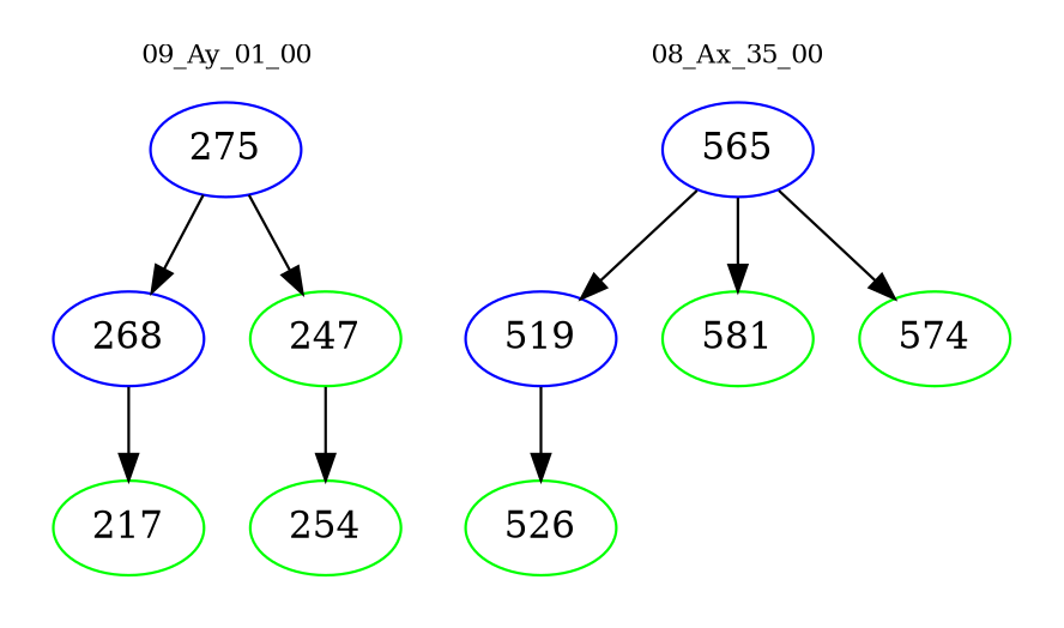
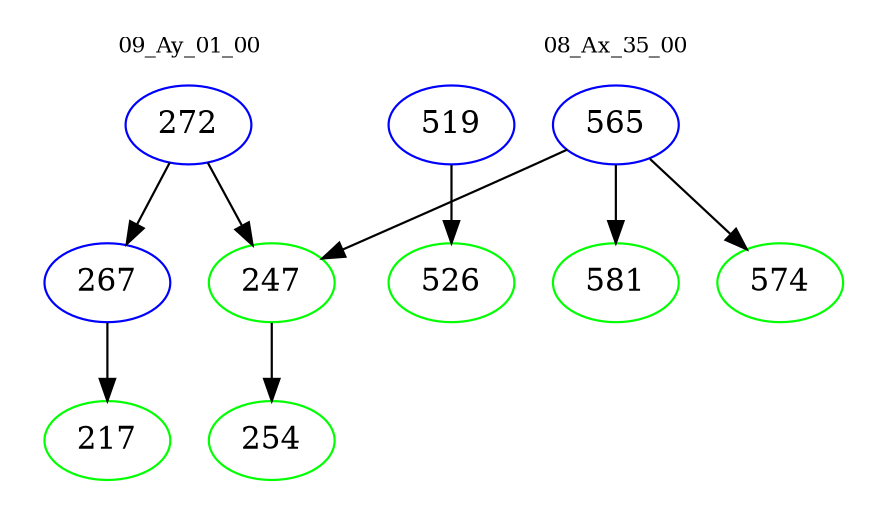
  digraph {
    node [color=green]
    edge [color=black]
-   n1 [color=blue label=275]
-   n2 [color=blue label=268]
+   n1 [color=blue label=272]
+   n2 [color=blue label=267]
    n3 [label=247]
    n4 [label=217]
    n5 [label=254]
    n6 [color=blue label=565]
    n7 [color=blue label=519]
    n8 [label=581]
    n9 [label=526]
    n10 [label=574]
    subgraph cluster_1 {
      color=white
      fontsize=10
      label="09_Ay_01_00"
      n1
      n2
      n3
      n4
      n5
    }
    subgraph cluster_2 {
      color=white
      fontsize=10
      label="08_Ax_35_00"
      n6
      n7
      n8
      n9
      n10
    }
    n1 -> n2
    n1 -> n3
    n2 -> n4
    n3 -> n5
-   n6 -> n7
+   n6 -> n3
    n6 -> n8
    n6 -> n10
    n7 -> n9
  }
